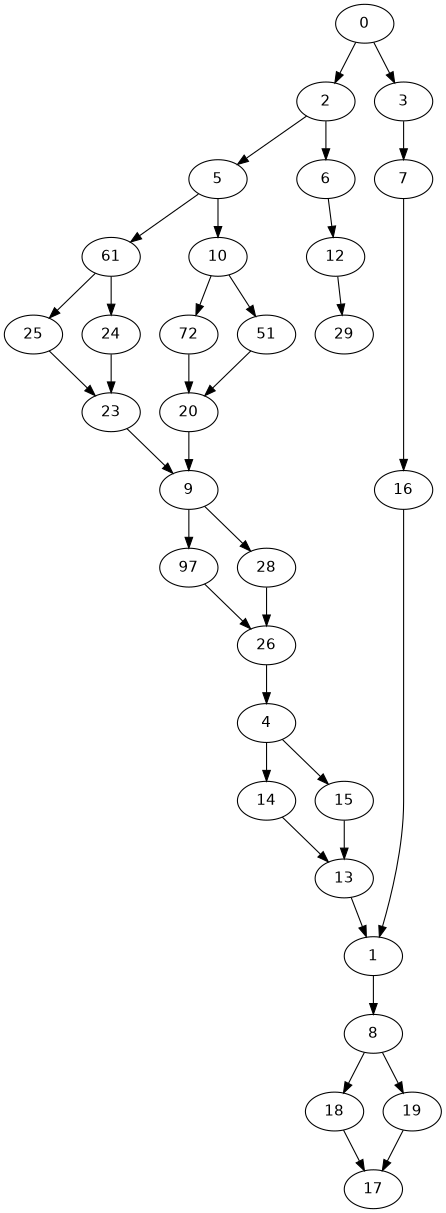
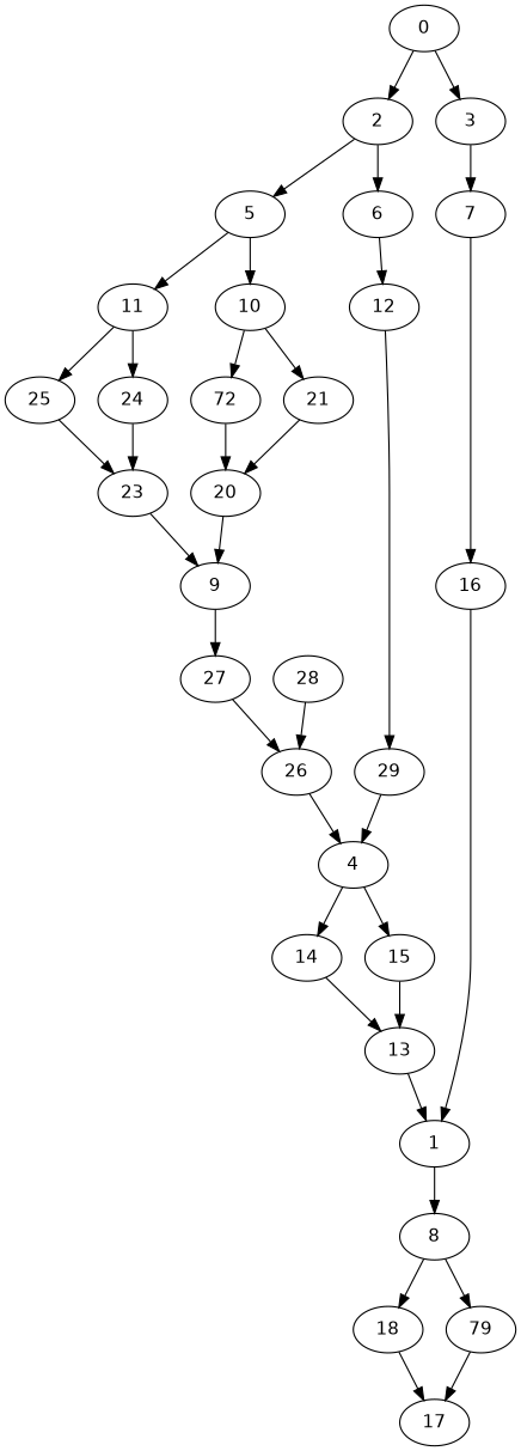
  digraph {
    "Duplicate states"=0
    GraphType=S_P
    "Max states in OPEN"=0
    Modes="120000ms; topo-ordered tasks, ; Pruning: task equivalence, fixed order ready list, ; F-value: ; Optimisation: best schedule length (SL) optimisation on equal, "
    NumberOfTasks=30
    "Pruned using list schedule length"=27476941
    "States removed from OPEN"=0
    TargetSystem="Homogeneous-2"
    "Time to schedule (ms)"=22463
    "Total idle time"=19
    "Total schedule length"=128
    "Total sequential time"=187
    "Total states created"=72437822
    fontname="DejaVu Sans"
    node ["Finish time"=68 Processor=1 "Start time"=60 Weight=10 fontname="DejaVu Sans"]
    edge [Weight=16 fontname="DejaVu Sans"]
    0 ["Finish time"=5 Processor=0 "Start time"=0 Weight=5]
    2 ["Finish time"=13 Processor=0 "Start time"=5 Weight=8]
    3 ["Finish time"=51 Processor=0 "Start time"=41]
    5 ["Finish time"=23 Processor=0 "Start time"=13]
    6 ["Finish time"=26 "Start time"=19 Weight=7]
    7 [Processor=0 Weight=8]
-   11 ["Finish time"=33 "Start time"=26 Weight=7 label=61]
+   11 ["Finish time"=33 "Start time"=26 Weight=7]
    10 ["Finish time"=25 Processor=0 "Start time"=23 Weight=2]
    12 ["Finish time"=57 Processor=0 "Start time"=51 Weight=6]
    16 ["Finish time"=78 Processor=0 "Start time"=68]
    25 ["Finish time"=44 "Start time"=35 Weight=9]
    24 ["Finish time"=35 "Start time"=33 Weight=2]
    n13 ["Finish time"=31 Processor=0 "Start time"=25 Weight=6 label=72]
-   21 ["Finish time"=41 Processor=0 "Start time"=31 label=51]
+   21 ["Finish time"=41 Processor=0 "Start time"=31]
    29 ["Finish time"=60 Processor=0 "Start time"=57 Weight=3]
    23 ["Finish time"=50 "Start time"=44 Weight=6]
    20 ["Finish time"=56 "Start time"=50 Weight=6]
    9 ["Finish time"=60 "Start time"=56 Weight=4]
-   27 ["Finish time"=63 Weight=3 label=97]
+   27 ["Finish time"=63 Weight=3]
    28 ["Start time"=63 Weight=5]
    26 ["Finish time"=78 "Start time"=68]
    4 ["Finish time"=83 "Start time"=78 Weight=5]
    14 ["Finish time"=88 "Start time"=83 Weight=5]
    15 ["Finish time"=96 "Start time"=88 Weight=8]
    13 ["Finish time"=104 "Start time"=96 Weight=8]
    1 ["Finish time"=106 "Start time"=104 Weight=2]
    8 ["Finish time"=109 "Start time"=106 Weight=3]
    18 ["Finish time"=121 "Start time"=111]
-   19 ["Finish time"=111 "Start time"=109 Weight=2]
+   19 ["Finish time"=111 "Start time"=109 Weight=2 label=79]
    17 ["Finish time"=128 "Start time"=121 Weight=7]
    0 -> 2
    0 -> 3 [Weight=5]
    2 -> 5 [Weight=13]
    2 -> 6 [Weight=6]
    3 -> 7 [Weight=6]
    5 -> 11 [Weight=3]
    5 -> 10 [Weight=8]
    6 -> 12 [Weight=14]
    7 -> 16
    11 -> 25 [Weight=13]
    11 -> 24 [Weight=11]
    10 -> n13 [Weight=3]
    10 -> 21 [Weight=3]
    12 -> 29 [Weight=11]
    16 -> 1
    25 -> 23 [Weight=14]
    24 -> 23 [Weight=8]
    n13 -> 20
    21 -> 20 [Weight=8]
+   29 -> 4 [Weight=13]
    23 -> 9 [Weight=11]
    20 -> 9 [Weight=13]
    9 -> 27
-   9 -> 28 [Weight=11]
    27 -> 26 [Weight=14]
    28 -> 26 [Weight=3]
    26 -> 4 [Weight=3]
    4 -> 14
    4 -> 15 [Weight=10]
    14 -> 13 [Weight=13]
    15 -> 13 [Weight=5]
    13 -> 1 [Weight=14]
    1 -> 8 [Weight=6]
    8 -> 18 [Weight=3]
    8 -> 19
    18 -> 17 [Weight=8]
    19 -> 17 [Weight=10]
  }
